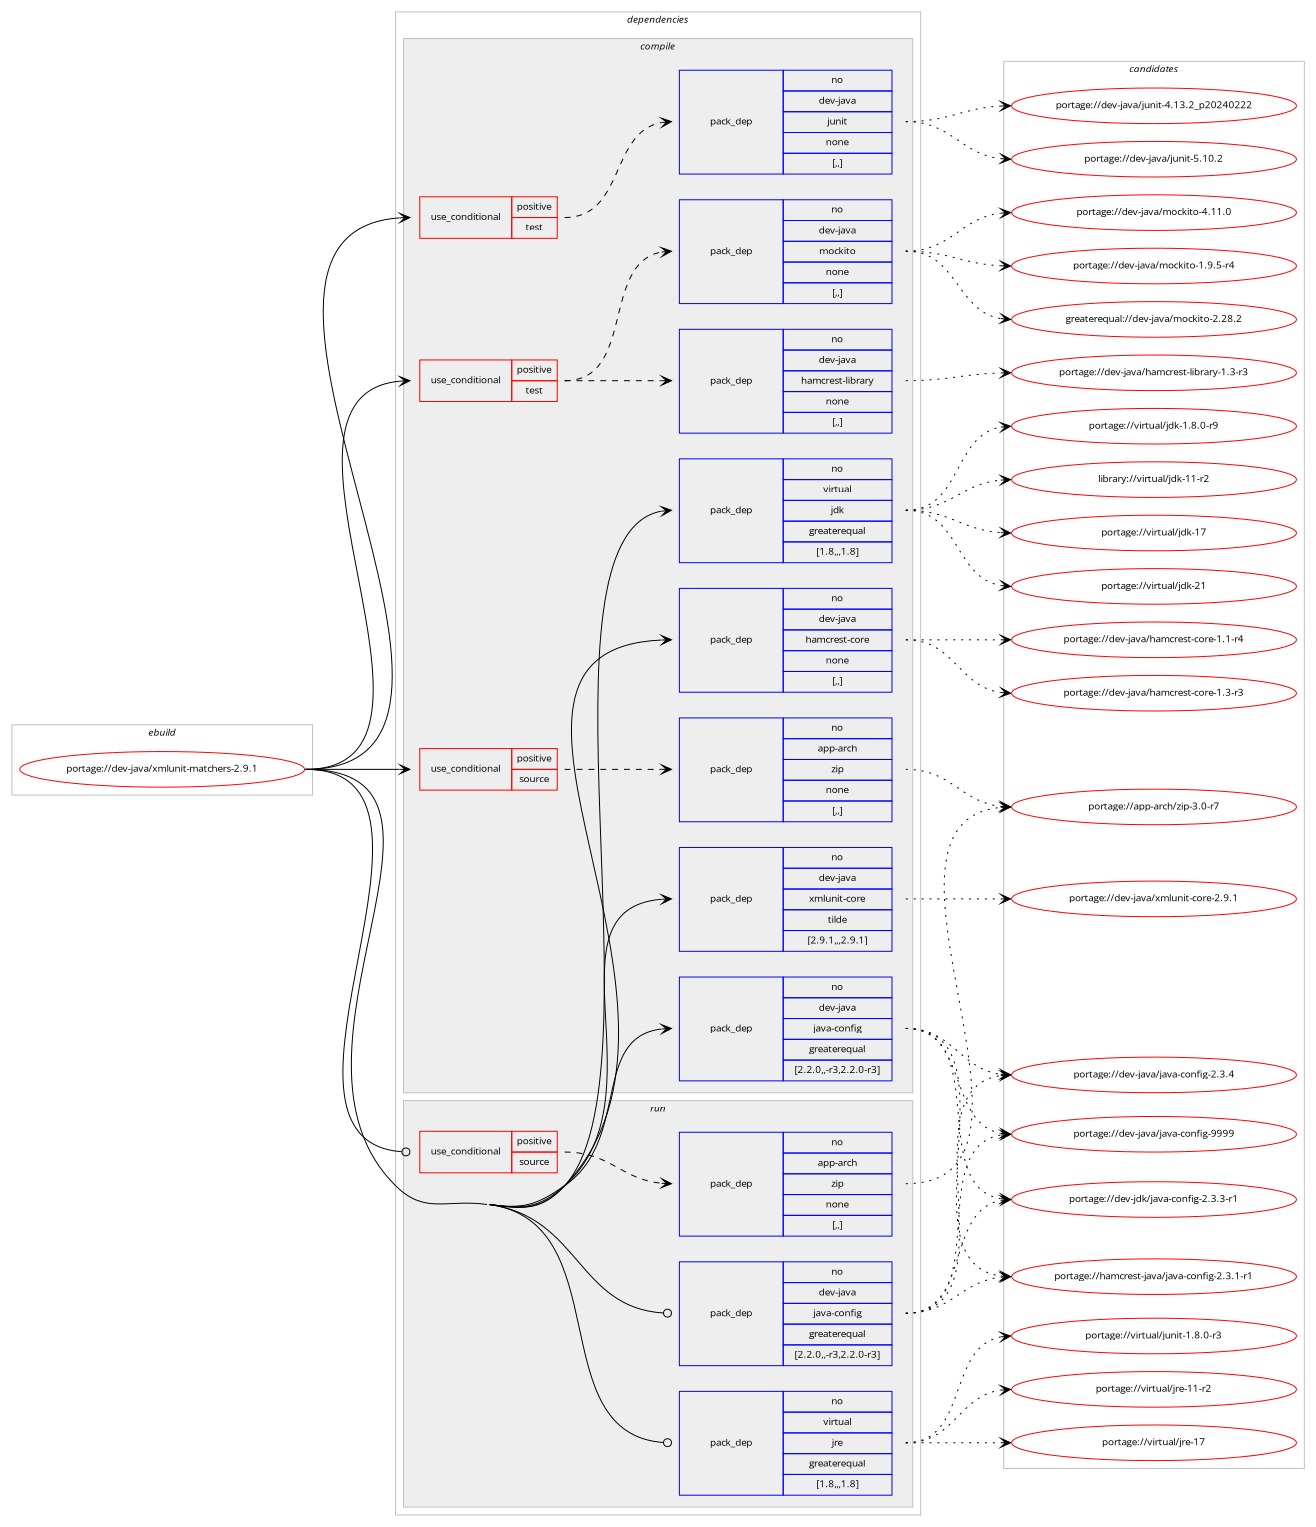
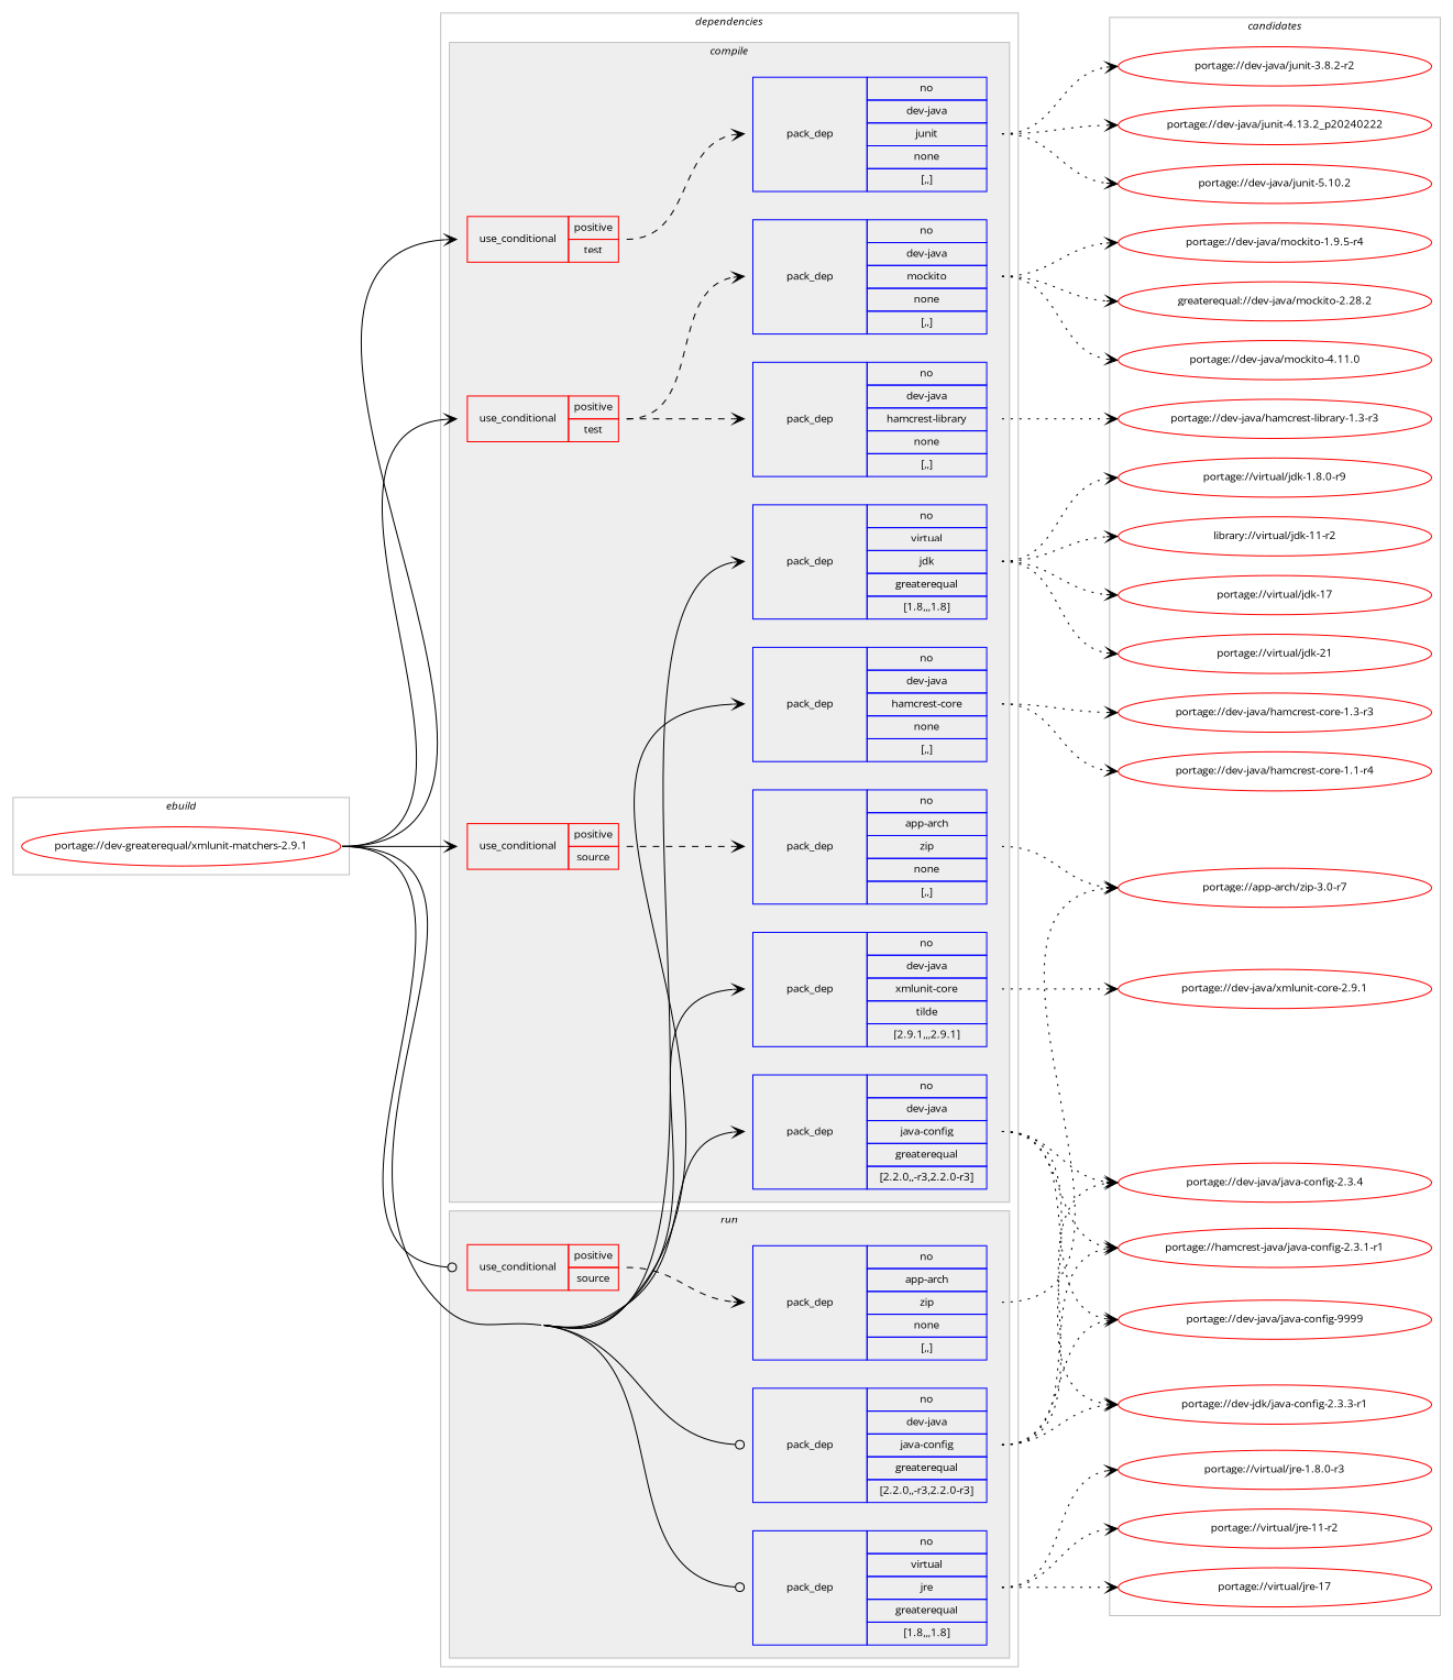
  digraph {
    compound=true
    concentrate=true
    fontname="Open Sans"
    fontsize=10
    newrank=true
    rankdir=LR
    ranksep=1.5
    node [color=red fontname="Open Sans" fontsize=10]
    edge [arrowhead=vee fontname="Open Sans" headport=w style=dotted tailport=e weight=100]
-   n1 [label="portage://dev-java/xmlunit-matchers-2.9.1" width=4]
+   n1 [label="portage://dev-greaterequal/xmlunit-matchers-2.9.1" width=4]
    n2 [color=blue label=<<TABLE BORDER="0" CELLBORDER="1" CELLSPACING="0" CELLPADDING="4" WIDTH="220"><TR><TD ROWSPAN="6" CELLPADDING="30">pack_dep</TD></TR><TR><TD WIDTH="110">no</TD></TR><TR><TD>app-arch</TD></TR><TR><TD>zip</TD></TR><TR><TD>none</TD></TR><TR><TD>[,,]</TD></TR></TABLE>> shape=none]
    n3 [label=<<TABLE BORDER="0" CELLBORDER="1" CELLSPACING="0" CELLPADDING="4"><TR><TD ROWSPAN="3" CELLPADDING="10">use_conditional</TD></TR><TR><TD>positive</TD></TR><TR><TD>source</TD></TR></TABLE>> shape=none]
    n4 [color=blue label=<<TABLE BORDER="0" CELLBORDER="1" CELLSPACING="0" CELLPADDING="4" WIDTH="220"><TR><TD ROWSPAN="6" CELLPADDING="30">pack_dep</TD></TR><TR><TD WIDTH="110">no</TD></TR><TR><TD>dev-java</TD></TR><TR><TD>hamcrest-library</TD></TR><TR><TD>none</TD></TR><TR><TD>[,,]</TD></TR></TABLE>> shape=none]
    n5 [color=blue label=<<TABLE BORDER="0" CELLBORDER="1" CELLSPACING="0" CELLPADDING="4" WIDTH="220"><TR><TD ROWSPAN="6" CELLPADDING="30">pack_dep</TD></TR><TR><TD WIDTH="110">no</TD></TR><TR><TD>dev-java</TD></TR><TR><TD>mockito</TD></TR><TR><TD>none</TD></TR><TR><TD>[,,]</TD></TR></TABLE>> shape=none]
    n6 [label=<<TABLE BORDER="0" CELLBORDER="1" CELLSPACING="0" CELLPADDING="4"><TR><TD ROWSPAN="3" CELLPADDING="10">use_conditional</TD></TR><TR><TD>positive</TD></TR><TR><TD>test</TD></TR></TABLE>> shape=none]
    n7 [color=blue label=<<TABLE BORDER="0" CELLBORDER="1" CELLSPACING="0" CELLPADDING="4" WIDTH="220"><TR><TD ROWSPAN="6" CELLPADDING="30">pack_dep</TD></TR><TR><TD WIDTH="110">no</TD></TR><TR><TD>dev-java</TD></TR><TR><TD>junit</TD></TR><TR><TD>none</TD></TR><TR><TD>[,,]</TD></TR></TABLE>> shape=none]
    n8 [label=<<TABLE BORDER="0" CELLBORDER="1" CELLSPACING="0" CELLPADDING="4"><TR><TD ROWSPAN="3" CELLPADDING="10">use_conditional</TD></TR><TR><TD>positive</TD></TR><TR><TD>test</TD></TR></TABLE>> shape=none]
    n9 [color=blue label=<<TABLE BORDER="0" CELLBORDER="1" CELLSPACING="0" CELLPADDING="4" WIDTH="220"><TR><TD ROWSPAN="6" CELLPADDING="30">pack_dep</TD></TR><TR><TD WIDTH="110">no</TD></TR><TR><TD>dev-java</TD></TR><TR><TD>hamcrest-core</TD></TR><TR><TD>none</TD></TR><TR><TD>[,,]</TD></TR></TABLE>> shape=none]
    n10 [color=blue label=<<TABLE BORDER="0" CELLBORDER="1" CELLSPACING="0" CELLPADDING="4" WIDTH="220"><TR><TD ROWSPAN="6" CELLPADDING="30">pack_dep</TD></TR><TR><TD WIDTH="110">no</TD></TR><TR><TD>dev-java</TD></TR><TR><TD>java-config</TD></TR><TR><TD>greaterequal</TD></TR><TR><TD>[2.2.0,,-r3,2.2.0-r3]</TD></TR></TABLE>> shape=none]
    n11 [color=blue label=<<TABLE BORDER="0" CELLBORDER="1" CELLSPACING="0" CELLPADDING="4" WIDTH="220"><TR><TD ROWSPAN="6" CELLPADDING="30">pack_dep</TD></TR><TR><TD WIDTH="110">no</TD></TR><TR><TD>dev-java</TD></TR><TR><TD>xmlunit-core</TD></TR><TR><TD>tilde</TD></TR><TR><TD>[2.9.1,,,2.9.1]</TD></TR></TABLE>> shape=none]
    n12 [color=blue label=<<TABLE BORDER="0" CELLBORDER="1" CELLSPACING="0" CELLPADDING="4" WIDTH="220"><TR><TD ROWSPAN="6" CELLPADDING="30">pack_dep</TD></TR><TR><TD WIDTH="110">no</TD></TR><TR><TD>virtual</TD></TR><TR><TD>jdk</TD></TR><TR><TD>greaterequal</TD></TR><TR><TD>[1.8,,,1.8]</TD></TR></TABLE>> shape=none]
    n13 [color=blue label=<<TABLE BORDER="0" CELLBORDER="1" CELLSPACING="0" CELLPADDING="4" WIDTH="220"><TR><TD ROWSPAN="6" CELLPADDING="30">pack_dep</TD></TR><TR><TD WIDTH="110">no</TD></TR><TR><TD>app-arch</TD></TR><TR><TD>zip</TD></TR><TR><TD>none</TD></TR><TR><TD>[,,]</TD></TR></TABLE>> shape=none]
    n14 [label=<<TABLE BORDER="0" CELLBORDER="1" CELLSPACING="0" CELLPADDING="4"><TR><TD ROWSPAN="3" CELLPADDING="10">use_conditional</TD></TR><TR><TD>positive</TD></TR><TR><TD>source</TD></TR></TABLE>> shape=none]
    n15 [color=blue label=<<TABLE BORDER="0" CELLBORDER="1" CELLSPACING="0" CELLPADDING="4" WIDTH="220"><TR><TD ROWSPAN="6" CELLPADDING="30">pack_dep</TD></TR><TR><TD WIDTH="110">no</TD></TR><TR><TD>dev-java</TD></TR><TR><TD>java-config</TD></TR><TR><TD>greaterequal</TD></TR><TR><TD>[2.2.0,,-r3,2.2.0-r3]</TD></TR></TABLE>> shape=none]
    n16 [color=blue label=<<TABLE BORDER="0" CELLBORDER="1" CELLSPACING="0" CELLPADDING="4" WIDTH="220"><TR><TD ROWSPAN="6" CELLPADDING="30">pack_dep</TD></TR><TR><TD WIDTH="110">no</TD></TR><TR><TD>virtual</TD></TR><TR><TD>jre</TD></TR><TR><TD>greaterequal</TD></TR><TR><TD>[1.8,,,1.8]</TD></TR></TABLE>> shape=none]
    n17 [label="portage://app-arch/zip-3.0-r7" width=4]
    n18 [label="portage://dev-java/hamcrest-library-1.3-r3" width=4]
    n19 [label="portage://dev-java/mockito-1.9.5-r4" width=4]
    n20 [label="greaterequal://dev-java/mockito-2.28.2" width=4]
    n21 [label="portage://dev-java/mockito-4.11.0" width=4]
+   n22 [label="portage://dev-java/junit-3.8.2-r2" width=4]
    n23 [label="portage://dev-java/junit-4.13.2_p20240222" width=4]
    n24 [label="portage://dev-java/junit-5.10.2" width=4]
    n25 [label="portage://dev-java/hamcrest-core-1.1-r4" width=4]
    n26 [label="portage://dev-java/hamcrest-core-1.3-r3" width=4]
    n27 [label="portage://hamcrest-java/java-config-2.3.1-r1" width=4]
    n28 [label="portage://dev-jdk/java-config-2.3.3-r1" width=4]
    n29 [label="portage://dev-java/java-config-2.3.4" width=4]
    n30 [label="portage://dev-java/java-config-9999" width=4]
    n31 [label="portage://dev-java/xmlunit-core-2.9.1" width=4]
    n32 [label="portage://virtual/jdk-1.8.0-r9" width=4]
    n33 [label="library://virtual/jdk-11-r2" width=4]
    n34 [label="portage://virtual/jdk-17" width=4]
    n35 [label="portage://virtual/jdk-21" width=4]
-   n36 [label="portage://virtual/junit-1.8.0-r3" width=4]
+   n36 [label="portage://virtual/jre-1.8.0-r3" width=4]
    n37 [label="portage://virtual/jre-11-r2" width=4]
    n38 [label="portage://virtual/jre-17" width=4]
    subgraph cluster_1 {
      color=gray
      label=<<i>ebuild</i>>
      rank=same
      n1
    }
    subgraph cluster_2 {
      color=gray
      label=<<i>dependencies</i>>
      subgraph cluster_3 {
        color=gray
        fillcolor="#eeeeee"
        label=<<i>compile</i>>
        style=filled
        subgraph sub_4 {
          color=gray
          fillcolor="#eeeeee"
          label=<<i>compile</i>>
          style=filled
          n3
          subgraph sub_5 {
            color=gray
            fillcolor="#eeeeee"
            label=<<i>compile</i>>
            style=filled
            n2
          }
        }
        subgraph sub_6 {
          color=gray
          fillcolor="#eeeeee"
          label=<<i>compile</i>>
          style=filled
          n6
          subgraph sub_7 {
            color=gray
            fillcolor="#eeeeee"
            label=<<i>compile</i>>
            style=filled
            n4
          }
          subgraph sub_8 {
            color=gray
            fillcolor="#eeeeee"
            label=<<i>compile</i>>
            style=filled
            n5
          }
        }
        subgraph sub_9 {
          color=gray
          fillcolor="#eeeeee"
          label=<<i>compile</i>>
          style=filled
          n8
          subgraph sub_10 {
            color=gray
            fillcolor="#eeeeee"
            label=<<i>compile</i>>
            style=filled
            n7
          }
        }
        subgraph sub_11 {
          color=gray
          fillcolor="#eeeeee"
          label=<<i>compile</i>>
          style=filled
          n9
        }
        subgraph sub_12 {
          color=gray
          fillcolor="#eeeeee"
          label=<<i>compile</i>>
          style=filled
          n10
        }
        subgraph sub_13 {
          color=gray
          fillcolor="#eeeeee"
          label=<<i>compile</i>>
          style=filled
          n11
        }
        subgraph sub_14 {
          color=gray
          fillcolor="#eeeeee"
          label=<<i>compile</i>>
          style=filled
          n12
        }
      }
      subgraph cluster_15 {
        color=gray
        fillcolor="#eeeeee"
        label=<<i>compile and run</i>>
        style=filled
      }
      subgraph cluster_16 {
        color=gray
        fillcolor="#eeeeee"
        label=<<i>run</i>>
        style=filled
        subgraph sub_17 {
          color=gray
          fillcolor="#eeeeee"
          label=<<i>run</i>>
          style=filled
          n14
          subgraph sub_18 {
            color=gray
            fillcolor="#eeeeee"
            label=<<i>run</i>>
            style=filled
            n13
          }
        }
        subgraph sub_19 {
          color=gray
          fillcolor="#eeeeee"
          label=<<i>run</i>>
          style=filled
          n15
        }
        subgraph sub_20 {
          color=gray
          fillcolor="#eeeeee"
          label=<<i>run</i>>
          style=filled
          n16
        }
      }
    }
    subgraph cluster_21 {
      color=gray
      label=<<i>candidates</i>>
      rank=same
      subgraph sub_22 {
        color=black
        label=<<i>candidates</i>>
        nodesep=1
        rank=same
        n17
      }
      subgraph sub_23 {
        color=black
        label=<<i>candidates</i>>
        nodesep=1
        rank=same
        n18
      }
      subgraph sub_24 {
        color=black
        label=<<i>candidates</i>>
        nodesep=1
        rank=same
        n19
        n20
        n21
      }
      subgraph sub_25 {
        color=black
        label=<<i>candidates</i>>
        nodesep=1
        rank=same
+       n22
        n23
        n24
      }
      subgraph sub_26 {
        color=black
        label=<<i>candidates</i>>
        nodesep=1
        rank=same
        n25
        n26
      }
      subgraph sub_27 {
        color=black
        label=<<i>candidates</i>>
        nodesep=1
        rank=same
        n27
        n28
        n29
        n30
      }
      subgraph sub_28 {
        color=black
        label=<<i>candidates</i>>
        nodesep=1
        rank=same
        n31
      }
      subgraph sub_29 {
        color=black
        label=<<i>candidates</i>>
        nodesep=1
        rank=same
        n32
        n33
        n34
        n35
      }
      subgraph sub_30 {
        color=black
        label=<<i>candidates</i>>
        nodesep=1
        rank=same
        n17
      }
      subgraph sub_31 {
        color=black
        label=<<i>candidates</i>>
        nodesep=1
        rank=same
        n27
        n28
        n29
        n30
      }
      subgraph sub_32 {
        color=black
        label=<<i>candidates</i>>
        nodesep=1
        rank=same
        n36
        n37
        n38
      }
    }
    n1 -> n3 [style=solid weight=20]
    n1 -> n6 [style=solid weight=20]
    n1 -> n8 [style=solid weight=20]
    n1 -> n9 [style=solid weight=20]
    n1 -> n10 [style=solid weight=20]
    n1 -> n11 [style=solid weight=20]
    n1 -> n12 [style=solid weight=20]
    n1 -> n14 [arrowhead=odot style=solid weight=20]
    n1 -> n15 [arrowhead=odot style=solid weight=20]
    n1 -> n16 [arrowhead=odot style=solid weight=20]
    n2 -> n17
    n3 -> n2 [style=dashed weight=20]
    n4 -> n18
    n5 -> n19
    n5 -> n20
    n5 -> n21
    n6 -> n4 [style=dashed weight=20]
    n6 -> n5 [style=dashed weight=20]
+   n7 -> n22
    n7 -> n23
    n7 -> n24
    n8 -> n7 [style=dashed weight=20]
    n9 -> n25
    n9 -> n26
    n10 -> n27
    n10 -> n28
    n10 -> n29
    n10 -> n30
    n11 -> n31
    n12 -> n32
    n12 -> n33
    n12 -> n34
    n12 -> n35
    n13 -> n17
    n14 -> n13 [style=dashed weight=20]
    n15 -> n27
    n15 -> n28
    n15 -> n29
    n15 -> n30
    n16 -> n36
    n16 -> n37
    n16 -> n38
  }
